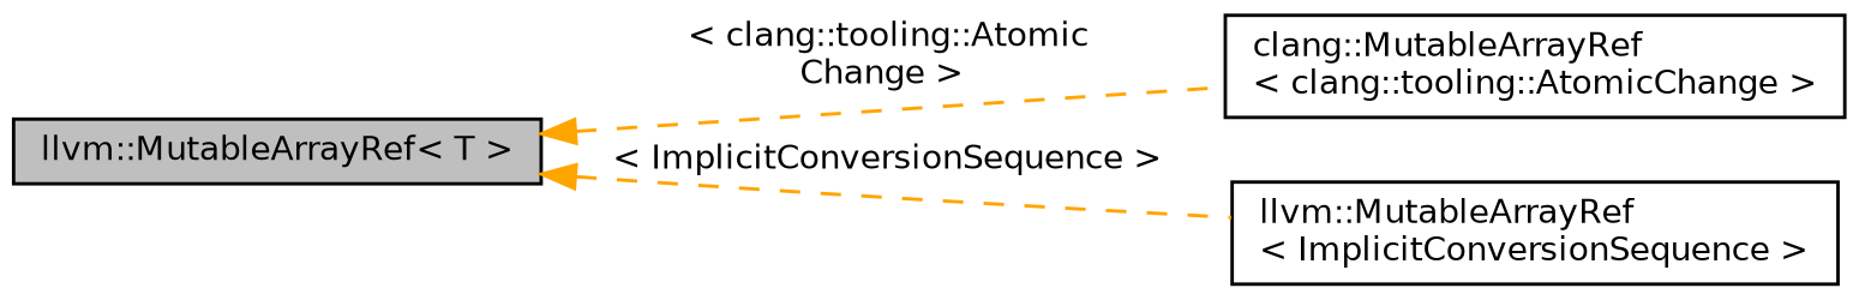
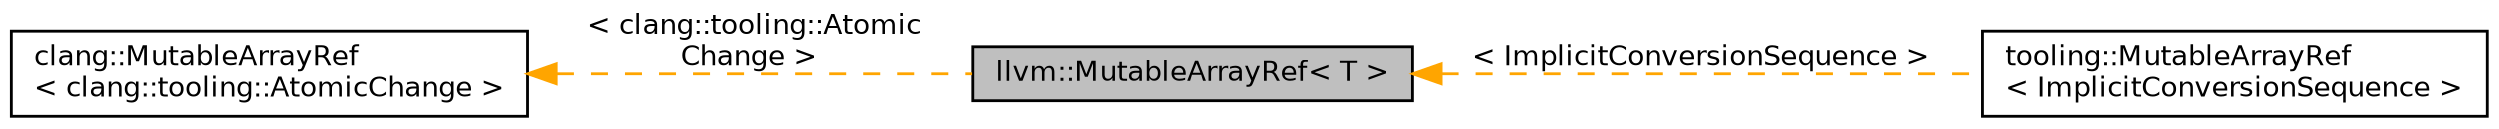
  digraph {
    rankdir=LR
    node [color=black fontname=Helvetica fontsize=10 shape=record]
    edge [color=orange dir=back fontname=Helvetica fontsize=10 labelfontname=Helvetica labelfontsize=10 style=dashed]
    n1 [fillcolor=grey75 fontcolor=black height=0.2 label="llvm::MutableArrayRef\< T \>" style=filled width=0.4]
    n2 [height=0.2 label="clang::MutableArrayRef\l\< clang::tooling::AtomicChange \>" width=0.4]
-   n3 [height=0.2 label="llvm::MutableArrayRef\l\< ImplicitConversionSequence \>" width=0.4]
-   n1 -> n2 [label=" \< clang::tooling::Atomic\lChange \>"]
+   n3 [height=0.2 label="tooling::MutableArrayRef\l\< ImplicitConversionSequence \>" width=0.4]
+   n2 -> n1 [label=" \< clang::tooling::Atomic\lChange \>"]
    n1 -> n3 [label=" \< ImplicitConversionSequence \>"]
  }
